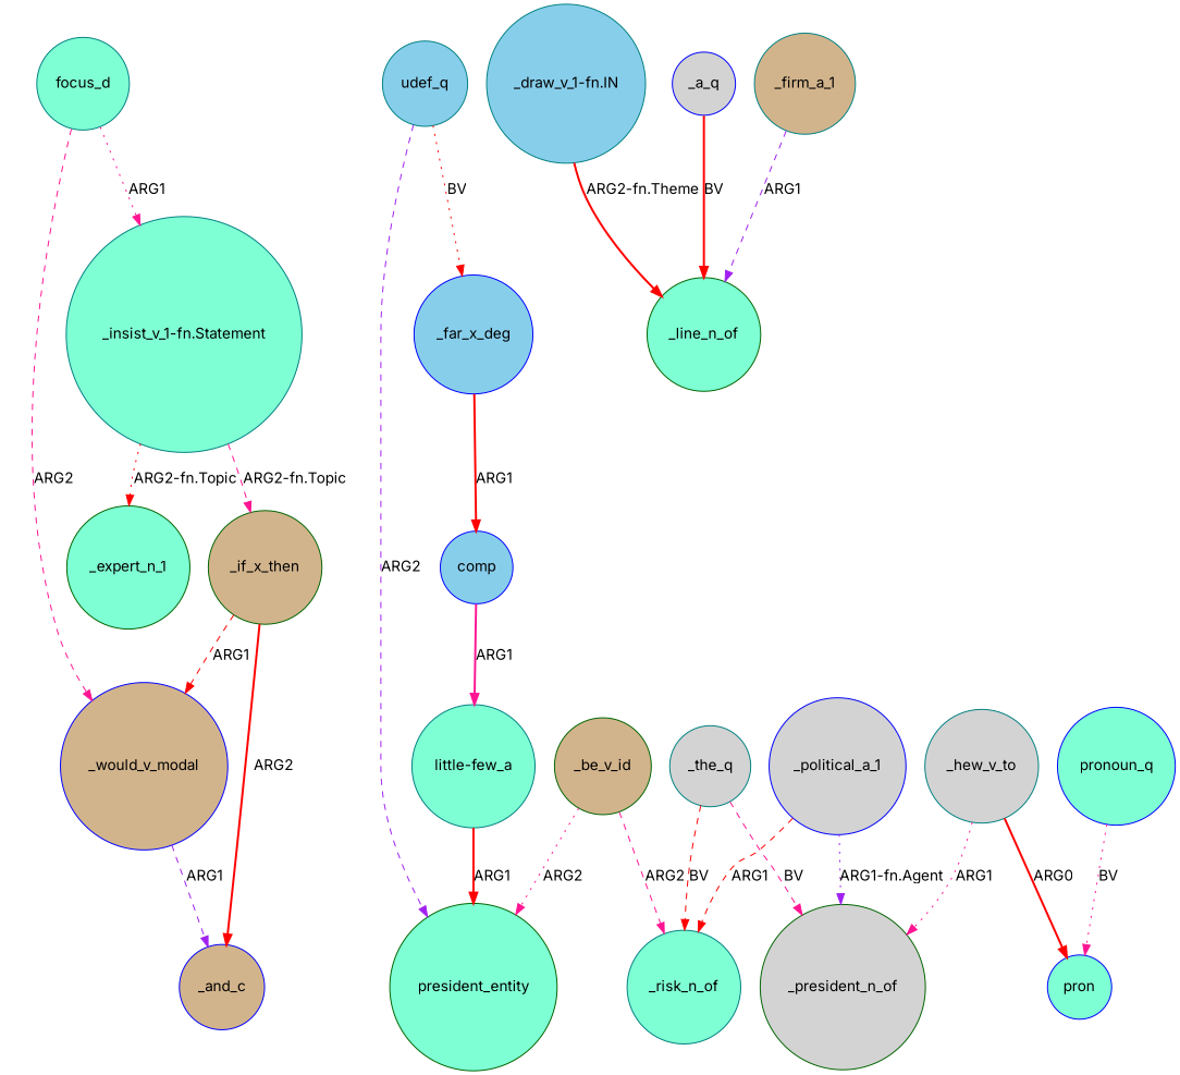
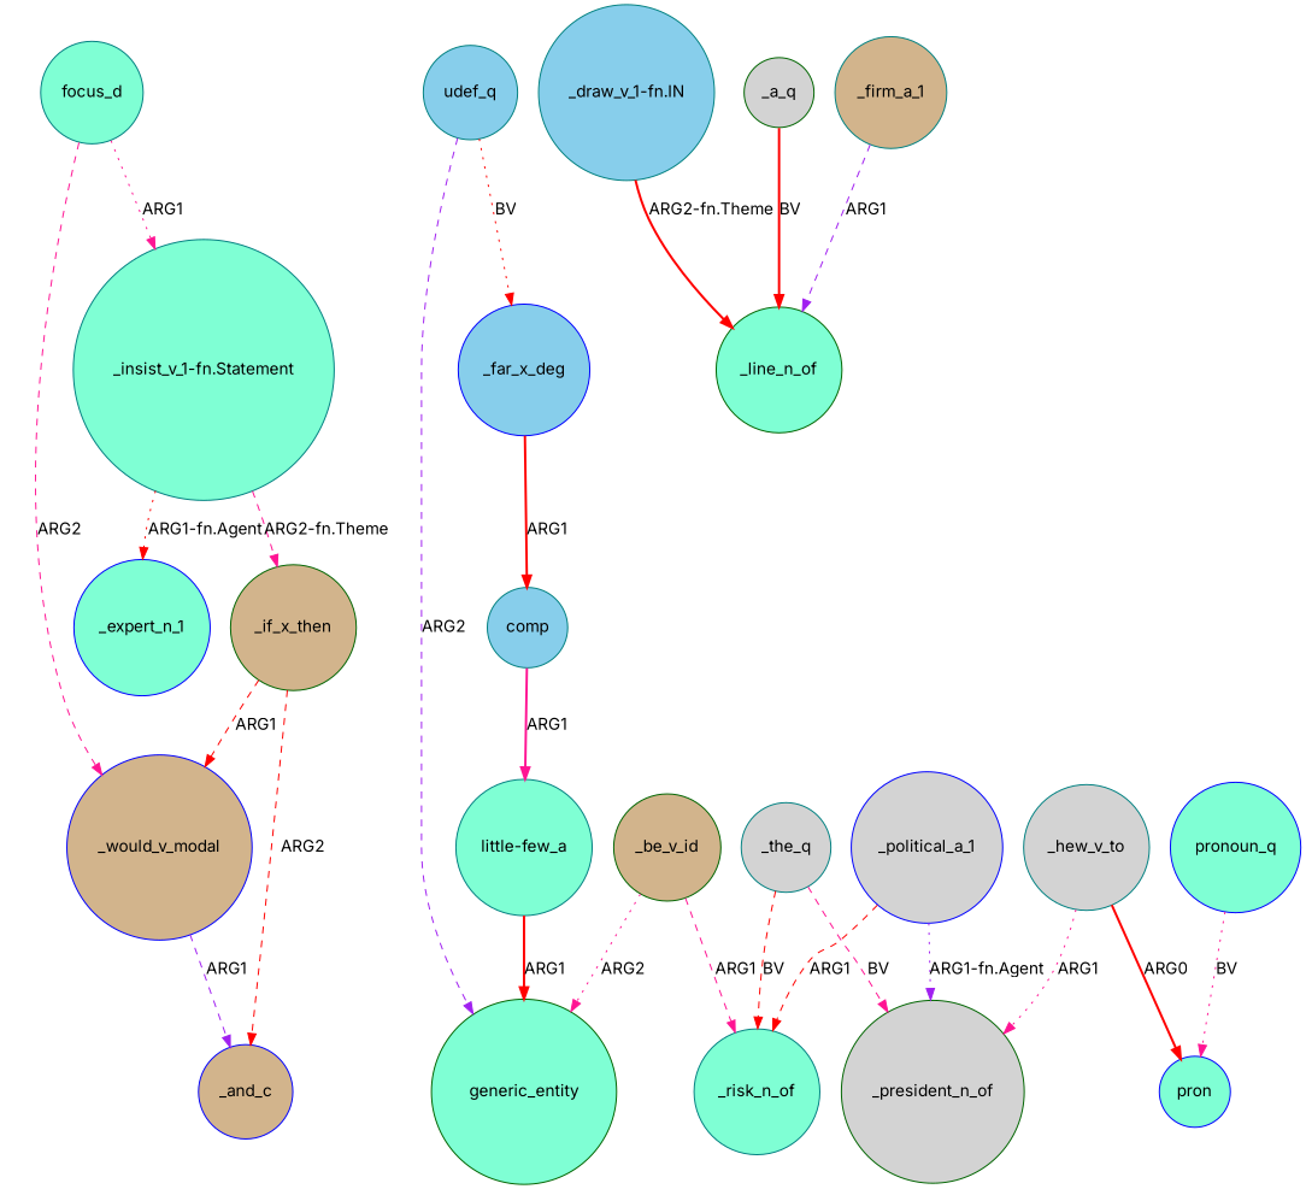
  digraph {
    fontname=Inter
    node [color=blue fillcolor=aquamarine fontname=Inter shape=circle style=filled]
    edge [color=red fontname=Inter style=dashed]
    _would_v_modal [fillcolor=tan]
    focus_d [color=teal]
    "_insist_v_1-fn.Statement" [color=teal]
    _and_c [fillcolor=tan]
-   _expert_n_1 [color=darkgreen]
+   _expert_n_1
    _if_x_then [color=darkgreen fillcolor=tan]
    _be_v_id [color=darkgreen fillcolor=tan]
-   generic_entity [color=darkgreen label=president_entity]
+   generic_entity [color=darkgreen]
    _risk_n_of [color=teal]
    udef_q [color=teal fillcolor=skyblue]
    _far_x_deg [fillcolor=skyblue]
    "_draw_v_1-fn.IN" [color=teal fillcolor=skyblue]
    _line_n_of [color=darkgreen]
    _president_n_of [color=darkgreen fillcolor=lightgrey]
-   _a_q [fillcolor=lightgrey]
+   _a_q [color=darkgreen fillcolor=lightgrey]
    _political_a_1 [fillcolor=lightgrey]
    pronoun_q
    pron
    _hew_v_to [color=teal fillcolor=lightgrey]
-   comp [fillcolor=skyblue]
+   comp [color=teal fillcolor=skyblue]
    "little-few_a" [color=teal]
    _the_q [color=teal fillcolor=lightgrey]
    _firm_a_1 [color=teal fillcolor=tan]
    _would_v_modal -> _and_c [color=purple label=ARG1]
    focus_d -> _would_v_modal [color=deeppink label=ARG2]
    focus_d -> "_insist_v_1-fn.Statement" [color=deeppink label=ARG1 style=dotted]
-   "_insist_v_1-fn.Statement" -> _expert_n_1 [label="ARG2-fn.Topic" style=dotted]
-   "_insist_v_1-fn.Statement" -> _if_x_then [color=deeppink label="ARG2-fn.Topic"]
+   "_insist_v_1-fn.Statement" -> _expert_n_1 [label="ARG1-fn.Agent" style=dotted]
+   "_insist_v_1-fn.Statement" -> _if_x_then [color=deeppink label="ARG2-fn.Theme"]
    _if_x_then -> _would_v_modal [label=ARG1]
-   _if_x_then -> _and_c [label=ARG2 style=bold]
+   _if_x_then -> _and_c [label=ARG2]
    _be_v_id -> generic_entity [color=deeppink label=ARG2 style=dotted]
-   _be_v_id -> _risk_n_of [color=deeppink label=ARG2]
+   _be_v_id -> _risk_n_of [color=deeppink label=ARG1]
    udef_q -> generic_entity [color=purple label=ARG2]
    udef_q -> _far_x_deg [label=BV style=dotted]
    _far_x_deg -> comp [label=ARG1 style=bold]
    "_draw_v_1-fn.IN" -> _line_n_of [label="ARG2-fn.Theme" style=bold]
    _a_q -> _line_n_of [label=BV style=bold]
    _political_a_1 -> _risk_n_of [label=ARG1]
    _political_a_1 -> _president_n_of [color=purple label="ARG1-fn.Agent" style=dotted]
    pronoun_q -> pron [color=deeppink label=BV style=dotted]
    _hew_v_to -> _president_n_of [color=deeppink label=ARG1 style=dotted]
    _hew_v_to -> pron [label=ARG0 style=bold]
    comp -> "little-few_a" [color=deeppink label=ARG1 style=bold]
    "little-few_a" -> generic_entity [label=ARG1 style=bold]
    _the_q -> _risk_n_of [label=BV]
    _the_q -> _president_n_of [color=deeppink label=BV]
    _firm_a_1 -> _line_n_of [color=purple label=ARG1]
  }
